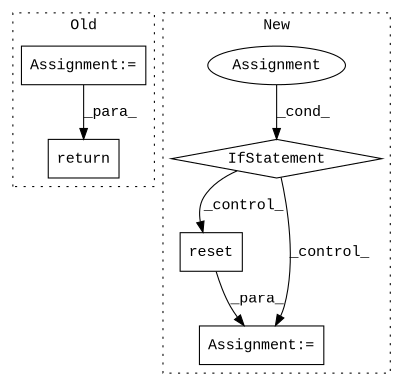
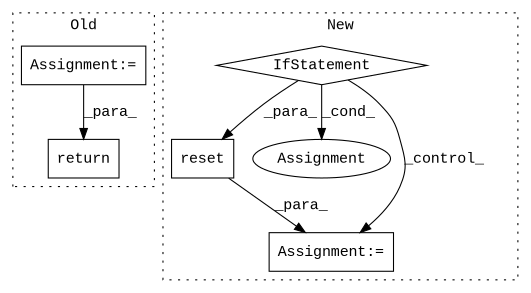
  digraph {
    fontname="Liberation Mono"
    node [a=7 fontname="Liberation Mono" l=1 shape=box]
    edge [fontname="Liberation Mono"]
    n1 [a=41 l=14 label=return s=3326]
    n2 [label="Assignment:=" s=3180]
    n3 [a=32 l=7 label=reset s=3356]
    n4 [a=25 l="4,2" label=IfStatement s="3321,3329" shape=diamond]
    n5 [a=42 l=4 label=Assignment s=3325 shape=ellipse]
    n6 [label="Assignment:=" s=3344]
    subgraph cluster_1 {
      label=Old
      style=dotted
      n1
      n2
    }
    subgraph cluster_2 {
      label=New
      style=dotted
      n3
      n4
      n5
      n6
    }
    n2 -> n1 [label=_para_]
    n3 -> n6 [label=_para_]
-   n4 -> n3 [label=_control_]
+   n4 -> n3 [label=_para_]
    n4 -> n6 [label=_control_]
-   n5 -> n4 [label=_cond_]
+   n4 -> n5 [label=_cond_]
  }
